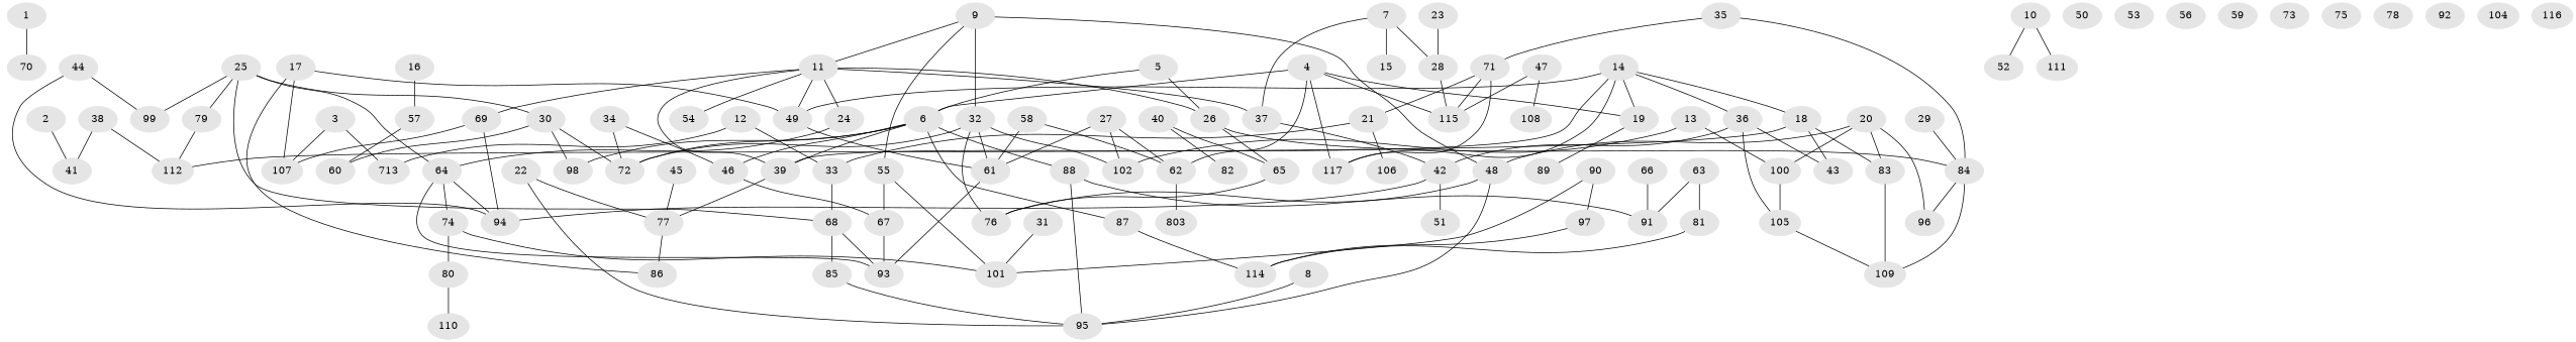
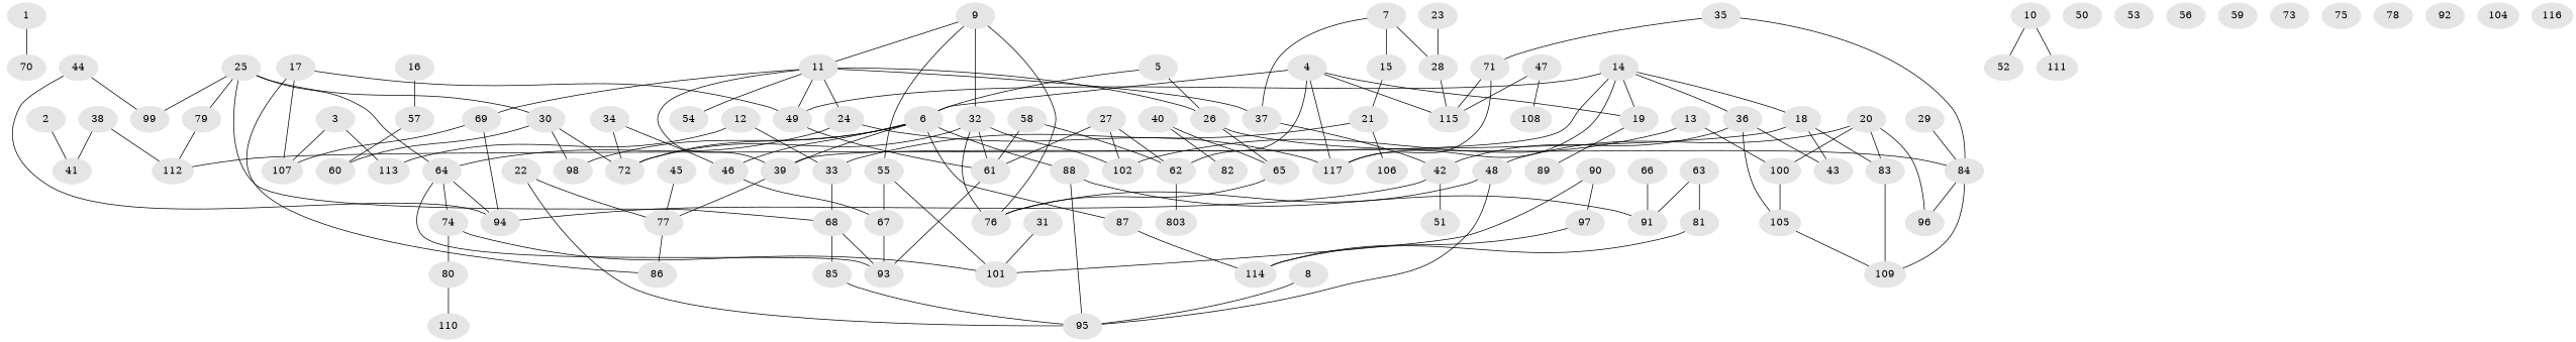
  graph {
    node [color=gray90 style=filled]
    1
    70
    2
    41
    3
    107
-   113 [label=713]
+   113
    4
    6
    19
    62
    115
    117
    39
    46
    72
    87
    88
    98
    89
    n21 [label=803]
    5
    26
    65
    84
    77
    67
    114
    95
    91
    7
    15
    28
    37
    21
    42
    8
    9
    11
    32
    55
    76
    24
    49
    54
    69
    102
    61
    101
    10
    52
    111
    64
    94
    12
    33
    68
    13
    100
    105
    14
    18
    36
    43
    83
    112
    106
    16
    57
    60
    17
    86
    109
    20
    48
    96
    22
    23
    93
    74
    25
    30
    79
    99
    85
    27
    29
    31
    34
    35
    71
    51
    38
    40
    82
    44
    45
    47
    108
    50
    53
    56
    58
    59
    63
    81
    80
    66
    73
    110
    75
    78
    90
    97
    92
    104
    116
    1 -- 70
    2 -- 41
    3 -- 107
    3 -- 113
    4 -- 6
    4 -- 19
    4 -- 62
    4 -- 115
    4 -- 117
    6 -- 39
    6 -- 46
    6 -- 72
    6 -- 87
    6 -- 88
    6 -- 98
    19 -- 89
    62 -- n21
    39 -- 77
    46 -- 67
    87 -- 114
    88 -- 95
    88 -- 91
    5 -- 6
    5 -- 26
    26 -- 65
    26 -- 84
    65 -- 76
    84 -- 109
    84 -- 96
    77 -- 86
    67 -- 93
    7 -- 15
    7 -- 28
    7 -- 37
-   71 -- 21
+   15 -- 21
    28 -- 115
    37 -- 42
    21 -- 33
    21 -- 106
    42 -- 94
    42 -- 51
    8 -- 95
    9 -- 11
    9 -- 32
    9 -- 55
-   9 -- 48
+   9 -- 76
    11 -- 39
    11 -- 26
    11 -- 37
    11 -- 24
    11 -- 49
    11 -- 54
    11 -- 69
    32 -- 72
    32 -- 76
    32 -- 102
    32 -- 61
    55 -- 67
    55 -- 101
+   24 -- 117
    24 -- 64
    49 -- 61
    69 -- 107
    69 -- 94
    61 -- 93
    10 -- 52
    10 -- 111
    64 -- 94
    64 -- 93
    64 -- 74
    12 -- 113
    12 -- 33
    33 -- 68
    68 -- 93
    68 -- 85
    13 -- 102
    13 -- 100
    100 -- 105
    105 -- 109
    14 -- 19
    14 -- 117
    14 -- 39
    14 -- 49
    14 -- 18
    14 -- 36
    18 -- 43
    18 -- 83
    18 -- 112
    36 -- 42
    36 -- 105
    36 -- 43
    83 -- 109
    16 -- 57
    57 -- 60
    17 -- 107
    17 -- 49
    17 -- 86
    20 -- 100
    20 -- 83
    20 -- 48
    20 -- 96
    48 -- 95
    48 -- 76
    22 -- 77
    22 -- 95
    23 -- 28
    74 -- 101
    74 -- 80
    25 -- 64
    25 -- 68
    25 -- 30
    25 -- 79
    25 -- 99
    30 -- 72
    30 -- 98
    30 -- 60
    79 -- 112
    85 -- 95
    27 -- 62
    27 -- 102
    27 -- 61
    29 -- 84
    31 -- 101
    34 -- 46
    34 -- 72
    35 -- 84
    35 -- 71
    71 -- 115
    71 -- 117
    38 -- 41
    38 -- 112
    40 -- 65
    40 -- 82
    44 -- 94
    44 -- 99
    45 -- 77
    47 -- 115
    47 -- 108
    58 -- 62
    58 -- 61
    63 -- 91
    63 -- 81
    81 -- 114
    80 -- 110
    66 -- 91
    90 -- 101
    90 -- 97
    97 -- 114
  }
